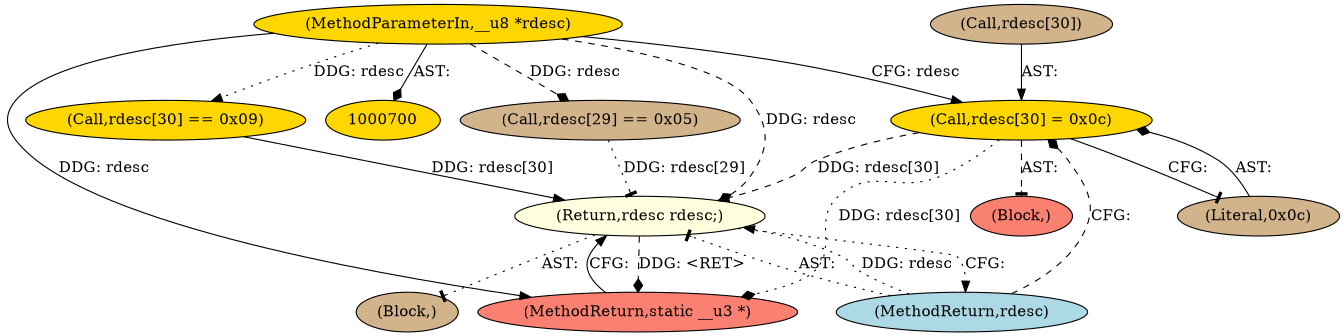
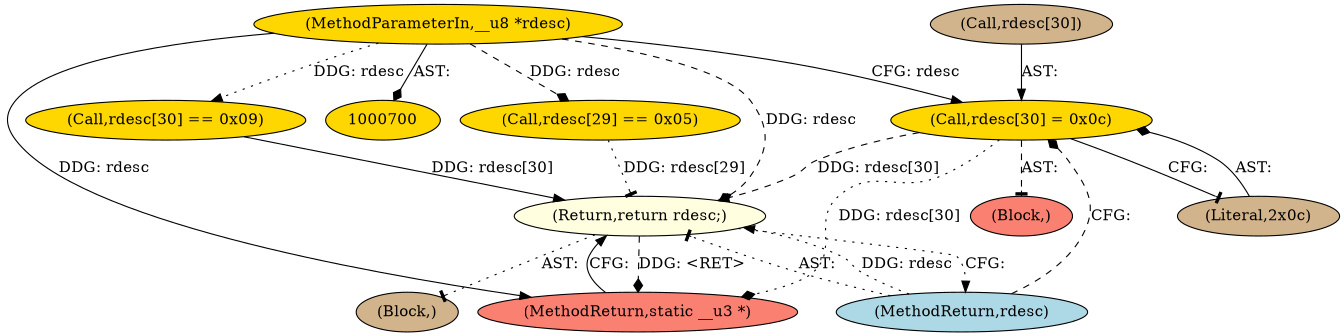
  digraph {
    node [fillcolor=gold style=filled]
    edge [arrowhead=normal style=solid]
    n1 [label="(Call,rdesc[30] = 0x0c)"]
-   n2 [fillcolor=lightyellow label="(Return,rdesc rdesc;)"]
+   n2 [fillcolor=lightyellow label="(Return,return rdesc;)"]
    n3 [fillcolor=salmon label="(MethodReturn,static __u3 *)"]
    n4 [fillcolor=salmon label="(Block,)"]
-   n5 [fillcolor=tan label="(Literal,0x0c)"]
+   n5 [fillcolor=tan label="(Literal,2x0c)"]
    n6 [fillcolor=tan label="(Block,)"]
    n7 [fillcolor=lightblue label="(MethodReturn,rdesc)"]
    n8 [label="(MethodParameterIn,__u8 *rdesc)"]
-   n9 [fillcolor=tan label="(Call,rdesc[29] == 0x05)"]
+   n9 [label="(Call,rdesc[29] == 0x05)"]
    n10 [label="(Call,rdesc[30] == 0x09)"]
    n11 [label=1000700]
    n12 [fillcolor=tan label="(Call,rdesc[30])"]
    n1 -> n2 [label="DDG: rdesc[30]" style=dashed]
    n1 -> n3 [arrowhead=diamond label="DDG: rdesc[30]" style=dotted]
    n1 -> n4 [arrowhead=tee label="AST: " style=dashed]
    n1 -> n5 [arrowhead=tee label="CFG: "]
    n2 -> n3 [arrowhead=diamond label="DDG: <RET>" style=dashed]
    n2 -> n6 [arrowhead=tee label="AST: " style=dotted]
    n2 -> n7 [label="CFG: " style=dotted]
    n3 -> n2 [label="CFG: "]
    n5 -> n1 [arrowhead=diamond label="AST: "]
    n7 -> n1 [arrowhead=diamond label="CFG: " style=dashed]
    n7 -> n2 [arrowhead=tee label="AST: " style=dotted]
    n7 -> n2 [label="DDG: rdesc" style=dotted]
    n8 -> n1 [label="CFG: rdesc"]
    n8 -> n2 [arrowhead=diamond label="DDG: rdesc" style=dashed]
    n8 -> n3 [label="DDG: rdesc"]
    n8 -> n9 [arrowhead=diamond label="DDG: rdesc" style=dashed]
    n8 -> n10 [label="DDG: rdesc" style=dotted]
    n8 -> n11 [arrowhead=diamond label="AST: "]
    n9 -> n2 [arrowhead=tee label="DDG: rdesc[29]" style=dotted]
    n10 -> n2 [label="DDG: rdesc[30]"]
    n12 -> n1 [label="AST: "]
  }
